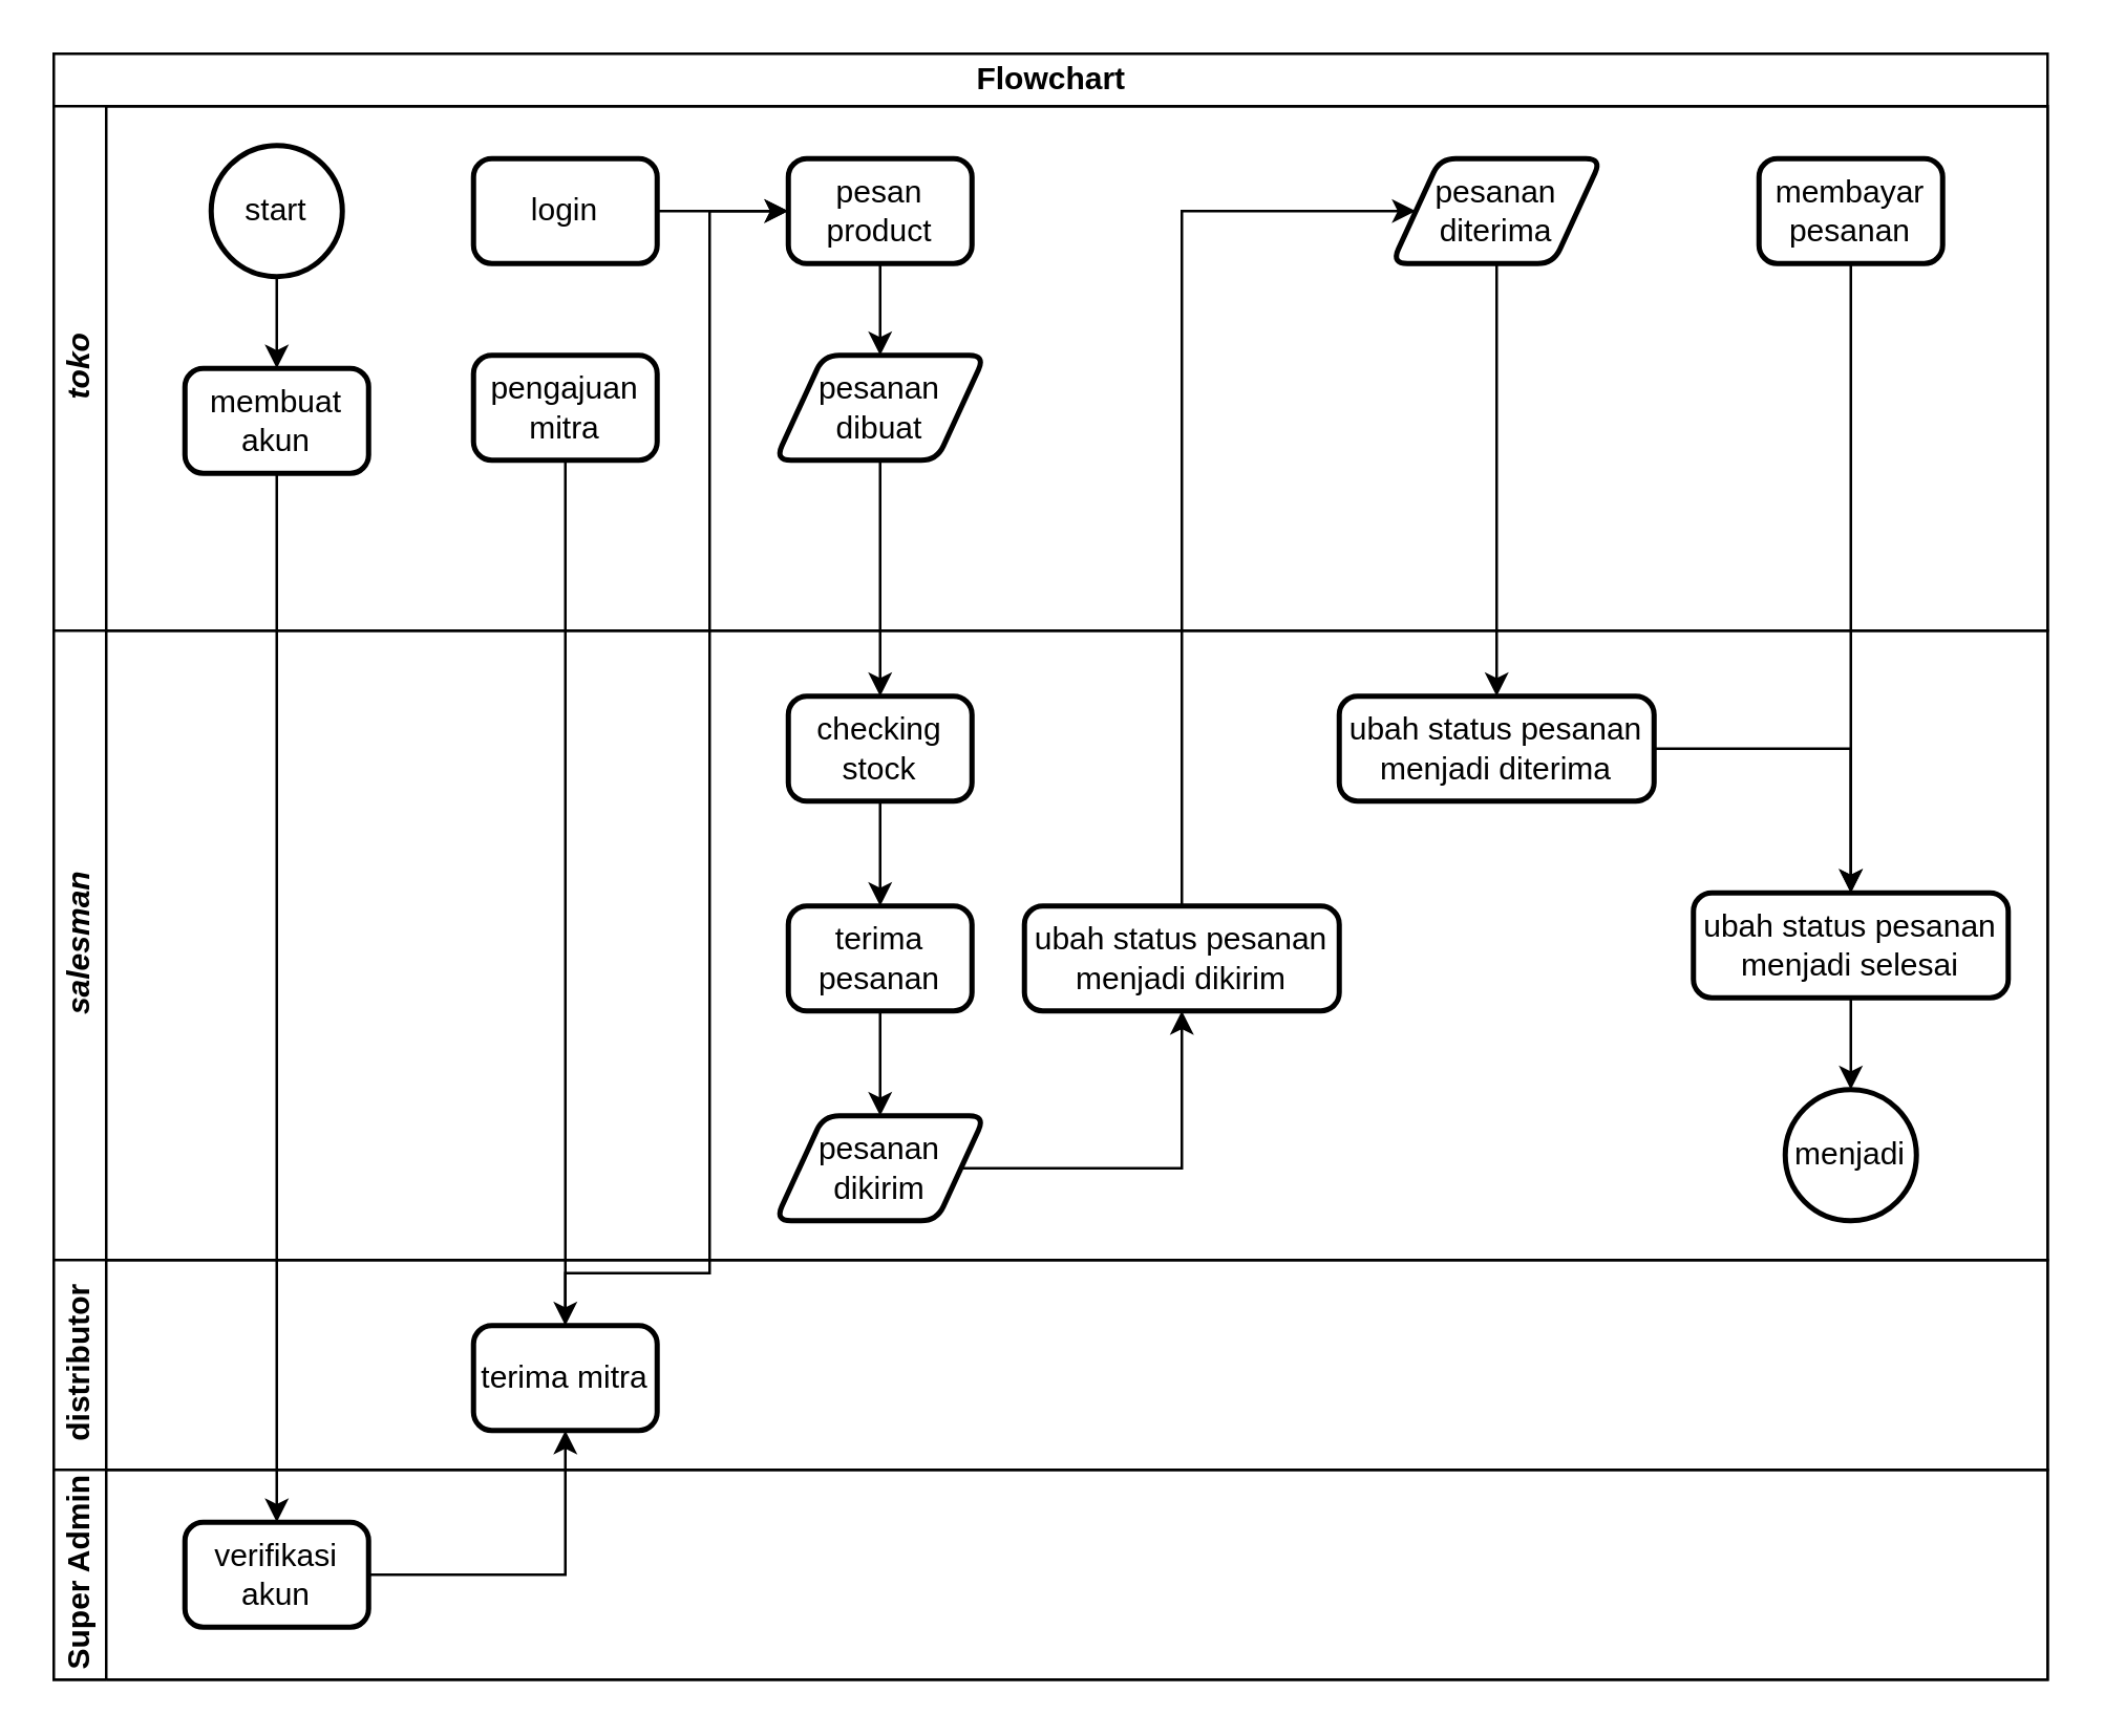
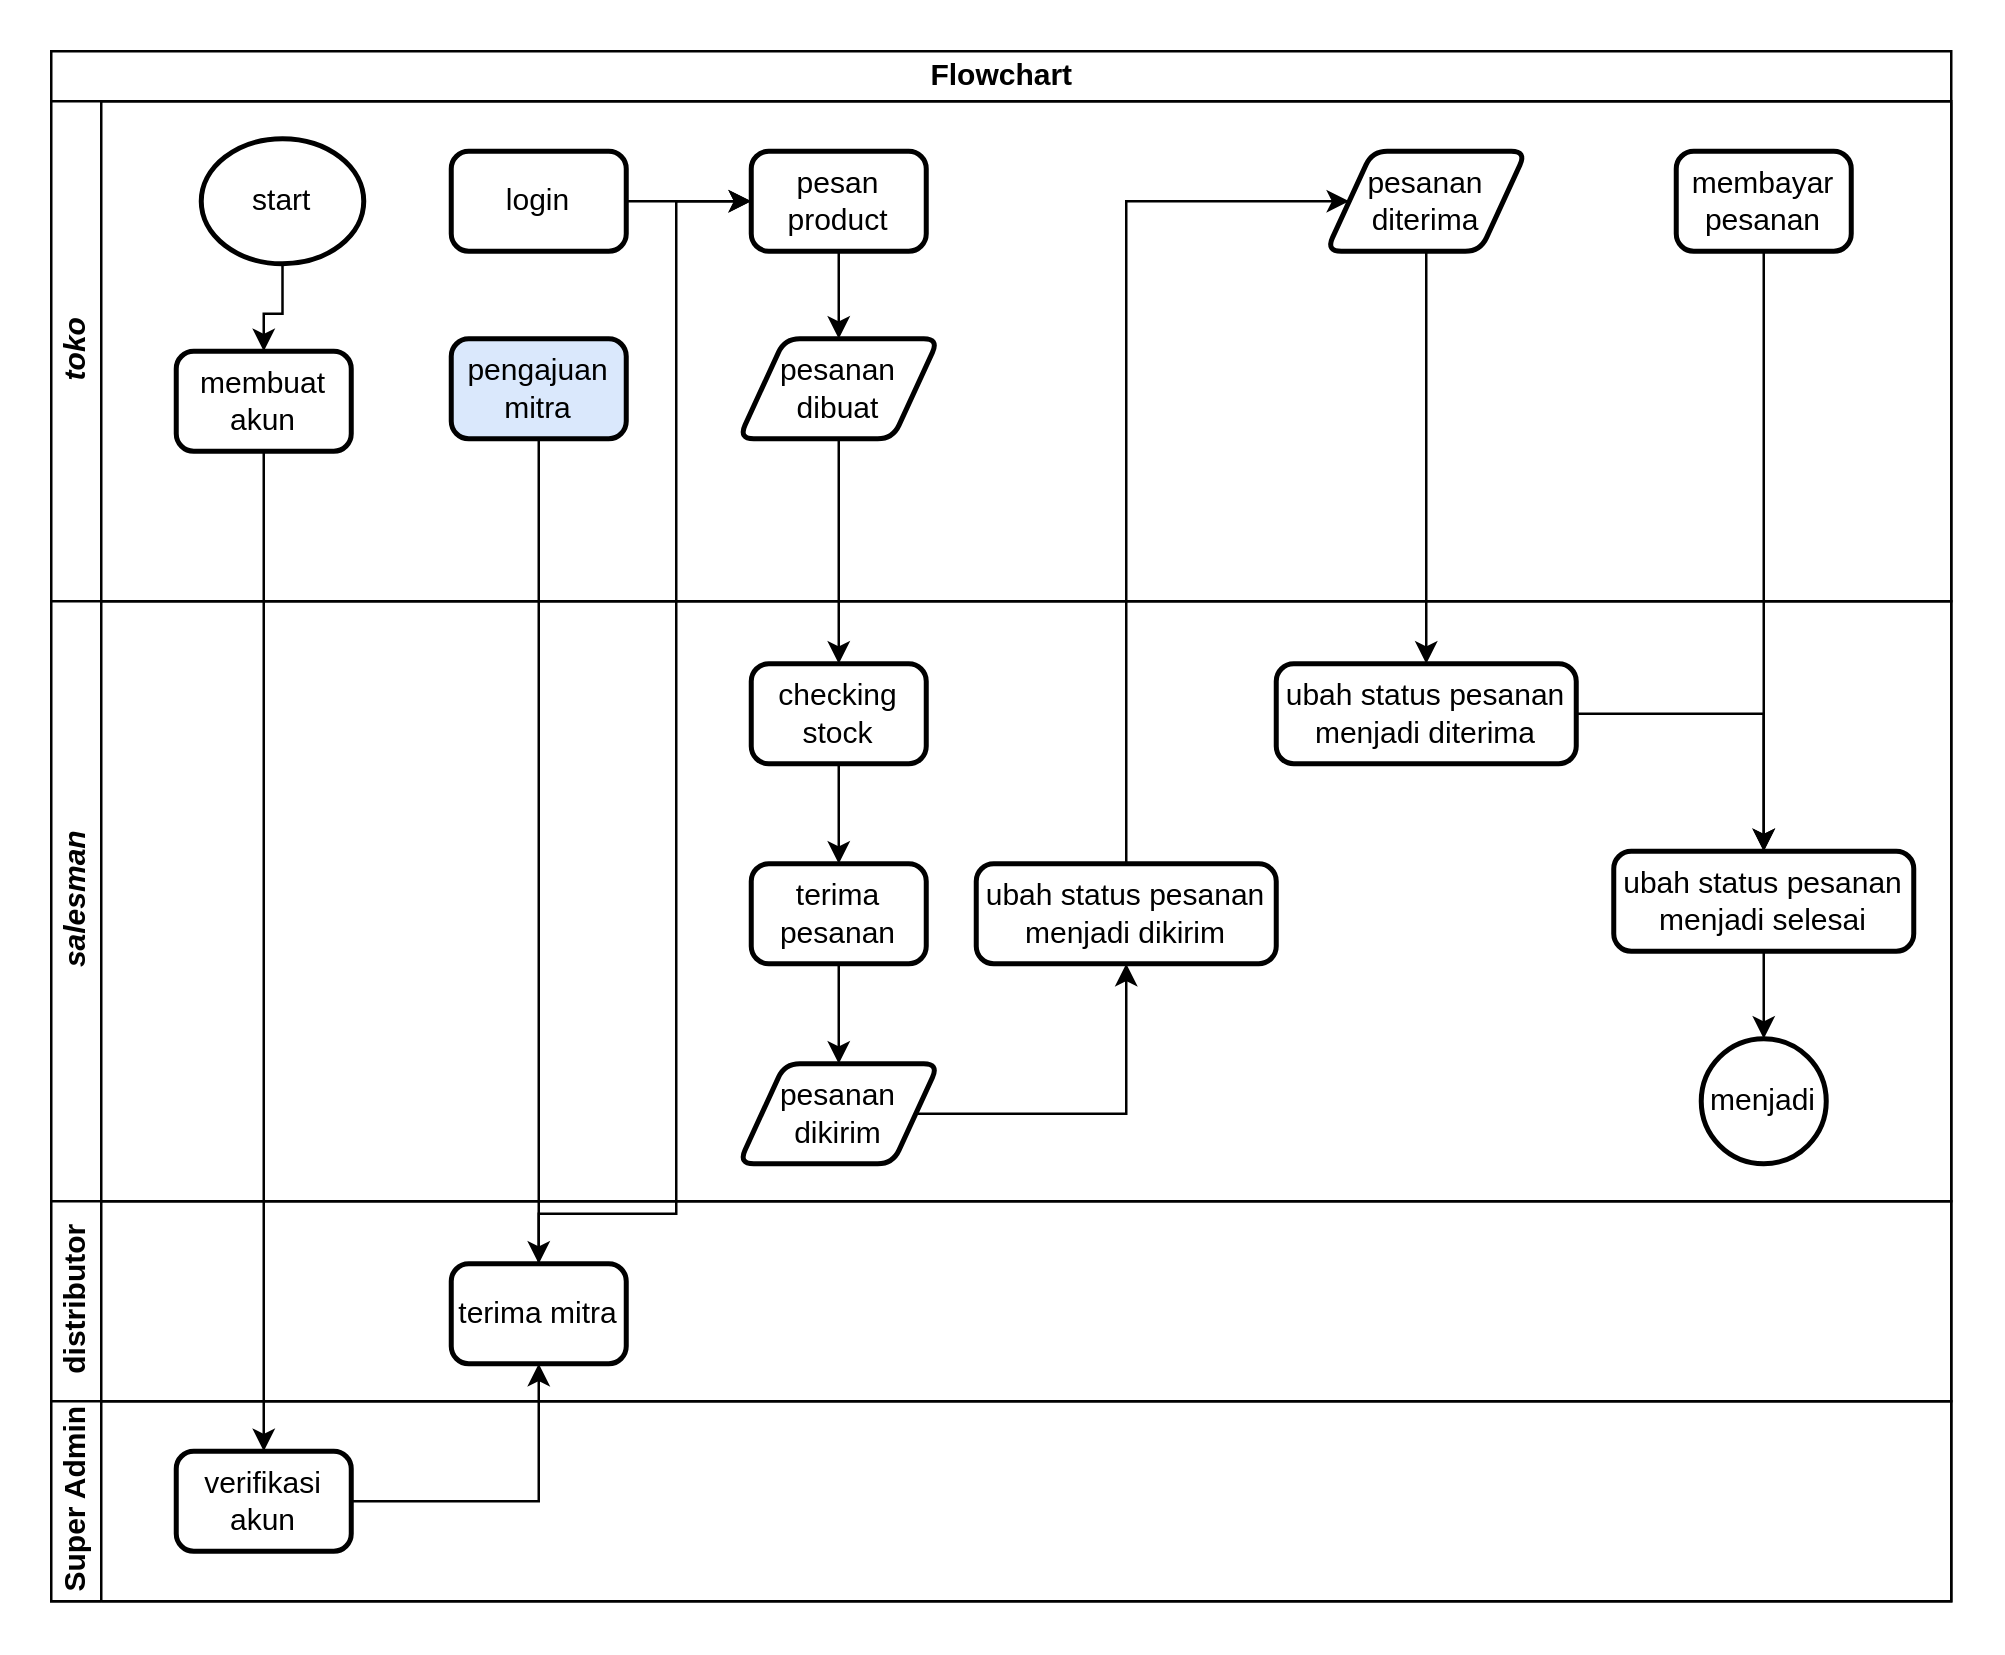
  <mxCell id="0" />
  <mxCell id="1" parent="0" />
  <mxCell id="2" value="Flowchart" style="swimlane;html=1;childLayout=stackLayout;resizeParent=1;resizeParentMax=0;horizontal=1;startSize=20;horizontalStack=0;" parent="1" vertex="1"><mxGeometry x="20" y="20" width="760" height="620" as="geometry"><mxRectangle x="40" y="-2180" width="90" height="20" as="alternateBounds" /></mxGeometry></mxCell>
  <mxCell id="3" style="edgeStyle=orthogonalEdgeStyle;rounded=0;orthogonalLoop=1;jettySize=auto;html=1;entryX=0.5;entryY=0;entryDx=0;entryDy=0;" parent="2" source="14" target="33" edge="1"><mxGeometry relative="1" as="geometry" /></mxCell>
  <mxCell id="4" style="edgeStyle=orthogonalEdgeStyle;rounded=0;orthogonalLoop=1;jettySize=auto;html=1;entryX=0;entryY=0.5;entryDx=0;entryDy=0;" parent="2" source="33" target="16" edge="1"><mxGeometry relative="1" as="geometry"><Array as="points"><mxPoint x="250" y="465" /><mxPoint x="250" y="60" /></Array></mxGeometry></mxCell>
  <mxCell id="5" style="edgeStyle=orthogonalEdgeStyle;rounded=0;orthogonalLoop=1;jettySize=auto;html=1;" parent="2" source="11" target="35" edge="1"><mxGeometry relative="1" as="geometry" /></mxCell>
  <mxCell id="6" style="edgeStyle=orthogonalEdgeStyle;rounded=0;orthogonalLoop=1;jettySize=auto;html=1;" parent="2" source="35" target="33" edge="1"><mxGeometry relative="1" as="geometry" /></mxCell>
  <mxCell id="7" style="edgeStyle=orthogonalEdgeStyle;rounded=0;orthogonalLoop=1;jettySize=auto;html=1;" parent="2" source="17" target="28" edge="1"><mxGeometry relative="1" as="geometry" /></mxCell>
  <mxCell id="8" value="&lt;i&gt;toko&lt;/i&gt;" style="swimlane;html=1;startSize=20;horizontal=0;" parent="2" vertex="1"><mxGeometry y="20" width="760" height="200" as="geometry" /></mxCell>
  <mxCell id="9" style="edgeStyle=orthogonalEdgeStyle;rounded=0;orthogonalLoop=1;jettySize=auto;html=1;" parent="8" source="10" target="11" edge="1"><mxGeometry relative="1" as="geometry" /></mxCell>
- <mxCell id="10" value="start" style="strokeWidth=2;html=1;shape=mxgraph.flowchart.start_2;whiteSpace=wrap;" parent="8" vertex="1"><mxGeometry x="60" y="15" width="50" height="50" as="geometry" /></mxCell>
+ <mxCell id="10" value="start" style="strokeWidth=2;html=1;shape=mxgraph.flowchart.start_2;whiteSpace=wrap;" parent="8" vertex="1"><mxGeometry x="60" y="15" width="65" height="50" as="geometry" /></mxCell>
  <mxCell id="11" value="membuat akun" style="rounded=1;whiteSpace=wrap;html=1;absoluteArcSize=1;arcSize=14;strokeWidth=2;" parent="8" vertex="1"><mxGeometry x="50" y="100" width="70" height="40" as="geometry" /></mxCell>
  <mxCell id="12" style="edgeStyle=orthogonalEdgeStyle;rounded=0;orthogonalLoop=1;jettySize=auto;html=1;" parent="8" source="13" target="16" edge="1"><mxGeometry relative="1" as="geometry" /></mxCell>
  <mxCell id="13" value="login" style="rounded=1;whiteSpace=wrap;html=1;absoluteArcSize=1;arcSize=14;strokeWidth=2;" parent="8" vertex="1"><mxGeometry x="160" y="20" width="70" height="40" as="geometry" /></mxCell>
- <mxCell id="14" value="pengajuan mitra" style="rounded=1;whiteSpace=wrap;html=1;absoluteArcSize=1;arcSize=14;strokeWidth=2;" parent="8" vertex="1"><mxGeometry x="160" y="95" width="70" height="40" as="geometry" /></mxCell>
+ <mxCell id="14" value="pengajuan mitra" style="rounded=1;whiteSpace=wrap;html=1;absoluteArcSize=1;arcSize=14;strokeWidth=2;fillColor=#dae8fc;" parent="8" vertex="1"><mxGeometry x="160" y="95" width="70" height="40" as="geometry" /></mxCell>
  <mxCell id="15" style="edgeStyle=orthogonalEdgeStyle;rounded=0;orthogonalLoop=1;jettySize=auto;html=1;" parent="8" source="16" target="19" edge="1"><mxGeometry relative="1" as="geometry" /></mxCell>
  <mxCell id="16" value="pesan product" style="rounded=1;whiteSpace=wrap;html=1;absoluteArcSize=1;arcSize=14;strokeWidth=2;" parent="8" vertex="1"><mxGeometry x="280" y="20" width="70" height="40" as="geometry" /></mxCell>
  <mxCell id="17" value="membayar pesanan" style="rounded=1;whiteSpace=wrap;html=1;absoluteArcSize=1;arcSize=14;strokeWidth=2;" parent="8" vertex="1"><mxGeometry x="650" y="20" width="70" height="40" as="geometry" /></mxCell>
  <mxCell id="18" value="pesanan diterima" style="shape=parallelogram;html=1;strokeWidth=2;perimeter=parallelogramPerimeter;whiteSpace=wrap;rounded=1;arcSize=12;size=0.23;" parent="8" vertex="1"><mxGeometry x="510" y="20" width="80" height="40" as="geometry" /></mxCell>
  <mxCell id="19" value="pesanan dibuat" style="shape=parallelogram;html=1;strokeWidth=2;perimeter=parallelogramPerimeter;whiteSpace=wrap;rounded=1;arcSize=12;size=0.23;" parent="8" vertex="1"><mxGeometry x="275" y="95" width="80" height="40" as="geometry" /></mxCell>
  <mxCell id="20" value="&lt;i&gt;salesman&lt;br&gt;&lt;/i&gt;" style="swimlane;html=1;startSize=20;horizontal=0;" parent="2" vertex="1"><mxGeometry y="220" width="760" height="240" as="geometry" /></mxCell>
  <mxCell id="21" style="edgeStyle=orthogonalEdgeStyle;rounded=0;orthogonalLoop=1;jettySize=auto;html=1;entryX=0.5;entryY=0;entryDx=0;entryDy=0;" parent="20" source="22" target="24" edge="1"><mxGeometry relative="1" as="geometry" /></mxCell>
  <mxCell id="22" value="checking stock" style="rounded=1;whiteSpace=wrap;html=1;absoluteArcSize=1;arcSize=14;strokeWidth=2;" parent="20" vertex="1"><mxGeometry x="280" y="25" width="70" height="40" as="geometry" /></mxCell>
  <mxCell id="23" style="edgeStyle=orthogonalEdgeStyle;rounded=0;orthogonalLoop=1;jettySize=auto;html=1;entryX=0.5;entryY=0;entryDx=0;entryDy=0;" parent="20" source="24" target="31" edge="1"><mxGeometry relative="1" as="geometry" /></mxCell>
  <mxCell id="24" value="terima pesanan" style="rounded=1;whiteSpace=wrap;html=1;absoluteArcSize=1;arcSize=14;strokeWidth=2;" parent="20" vertex="1"><mxGeometry x="280" y="105" width="70" height="40" as="geometry" /></mxCell>
  <mxCell id="25" value="ubah status pesanan menjadi dikirim" style="rounded=1;whiteSpace=wrap;html=1;absoluteArcSize=1;arcSize=14;strokeWidth=2;" parent="20" vertex="1"><mxGeometry x="370" y="105" width="120" height="40" as="geometry" /></mxCell>
  <mxCell id="26" value="ubah status pesanan menjadi diterima" style="rounded=1;whiteSpace=wrap;html=1;absoluteArcSize=1;arcSize=14;strokeWidth=2;" parent="20" vertex="1"><mxGeometry x="490" y="25" width="120" height="40" as="geometry" /></mxCell>
  <mxCell id="27" style="edgeStyle=orthogonalEdgeStyle;rounded=0;orthogonalLoop=1;jettySize=auto;html=1;" parent="20" source="28" target="29" edge="1"><mxGeometry relative="1" as="geometry" /></mxCell>
  <mxCell id="28" value="ubah status pesanan menjadi selesai" style="rounded=1;whiteSpace=wrap;html=1;absoluteArcSize=1;arcSize=14;strokeWidth=2;" parent="20" vertex="1"><mxGeometry x="625" y="100" width="120" height="40" as="geometry" /></mxCell>
  <mxCell id="29" value="menjadi" style="strokeWidth=2;html=1;shape=mxgraph.flowchart.start_2;whiteSpace=wrap;" parent="20" vertex="1"><mxGeometry x="660" y="175" width="50" height="50" as="geometry" /></mxCell>
  <mxCell id="30" style="edgeStyle=orthogonalEdgeStyle;rounded=0;orthogonalLoop=1;jettySize=auto;html=1;entryX=0.5;entryY=1;entryDx=0;entryDy=0;" parent="20" source="31" target="25" edge="1"><mxGeometry relative="1" as="geometry" /></mxCell>
  <mxCell id="31" value="pesanan dikirim" style="shape=parallelogram;html=1;strokeWidth=2;perimeter=parallelogramPerimeter;whiteSpace=wrap;rounded=1;arcSize=12;size=0.23;" parent="20" vertex="1"><mxGeometry x="275" y="185" width="80" height="40" as="geometry" /></mxCell>
  <mxCell id="32" value="distributor" style="swimlane;html=1;startSize=20;horizontal=0;" parent="2" vertex="1"><mxGeometry y="460" width="760" height="80" as="geometry" /></mxCell>
  <mxCell id="33" value="terima mitra" style="rounded=1;whiteSpace=wrap;html=1;absoluteArcSize=1;arcSize=14;strokeWidth=2;" parent="32" vertex="1"><mxGeometry x="160" y="25" width="70" height="40" as="geometry" /></mxCell>
  <mxCell id="34" value="Super Admin" style="swimlane;html=1;startSize=20;horizontal=0;" parent="2" vertex="1"><mxGeometry y="540" width="760" height="80" as="geometry" /></mxCell>
  <mxCell id="35" value="verifikasi akun" style="rounded=1;whiteSpace=wrap;html=1;absoluteArcSize=1;arcSize=14;strokeWidth=2;" parent="34" vertex="1"><mxGeometry x="50" y="20" width="70" height="40" as="geometry" /></mxCell>
  <mxCell id="36" style="edgeStyle=orthogonalEdgeStyle;rounded=0;orthogonalLoop=1;jettySize=auto;html=1;" parent="2" source="26" target="28" edge="1"><mxGeometry relative="1" as="geometry" /></mxCell>
  <mxCell id="37" style="edgeStyle=orthogonalEdgeStyle;rounded=0;orthogonalLoop=1;jettySize=auto;html=1;entryX=0;entryY=0.5;entryDx=0;entryDy=0;" parent="2" source="25" target="18" edge="1"><mxGeometry relative="1" as="geometry"><Array as="points"><mxPoint x="430" y="60" /></Array></mxGeometry></mxCell>
  <mxCell id="38" style="edgeStyle=orthogonalEdgeStyle;rounded=0;orthogonalLoop=1;jettySize=auto;html=1;entryX=0.5;entryY=0;entryDx=0;entryDy=0;" parent="2" source="18" target="26" edge="1"><mxGeometry relative="1" as="geometry" /></mxCell>
  <mxCell id="39" style="edgeStyle=orthogonalEdgeStyle;rounded=0;orthogonalLoop=1;jettySize=auto;html=1;entryX=0.5;entryY=0;entryDx=0;entryDy=0;" parent="2" source="19" target="22" edge="1"><mxGeometry relative="1" as="geometry" /></mxCell>
